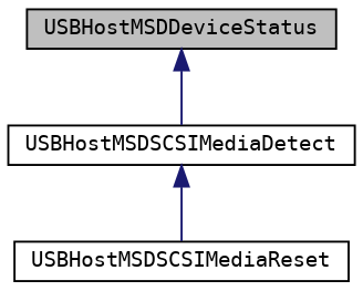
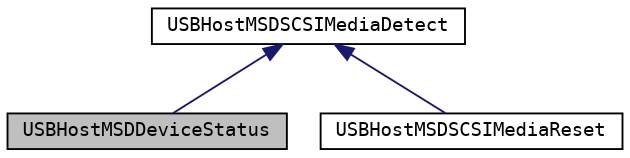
  digraph {
    fontname="DejaVu Sans Mono"
    rankdir=TB
    node [color=black fillcolor=white fontname="DejaVu Sans Mono" fontsize=10 shape=record style=filled]
    edge [color=midnightblue dir=back fontname="DejaVu Sans Mono" fontsize=10 labelfontname=Helvetica labelfontsize=10 style=solid]
    n1 [fillcolor=grey75 fontcolor=black height=0.2 label=USBHostMSDDeviceStatus width=0.4]
    n2 [height=0.2 label=USBHostMSDSCSIMediaDetect width=0.4]
    n3 [height=0.2 label=USBHostMSDSCSIMediaReset width=0.4]
-   n1 -> n2
+   n2 -> n1
    n2 -> n3
  }
